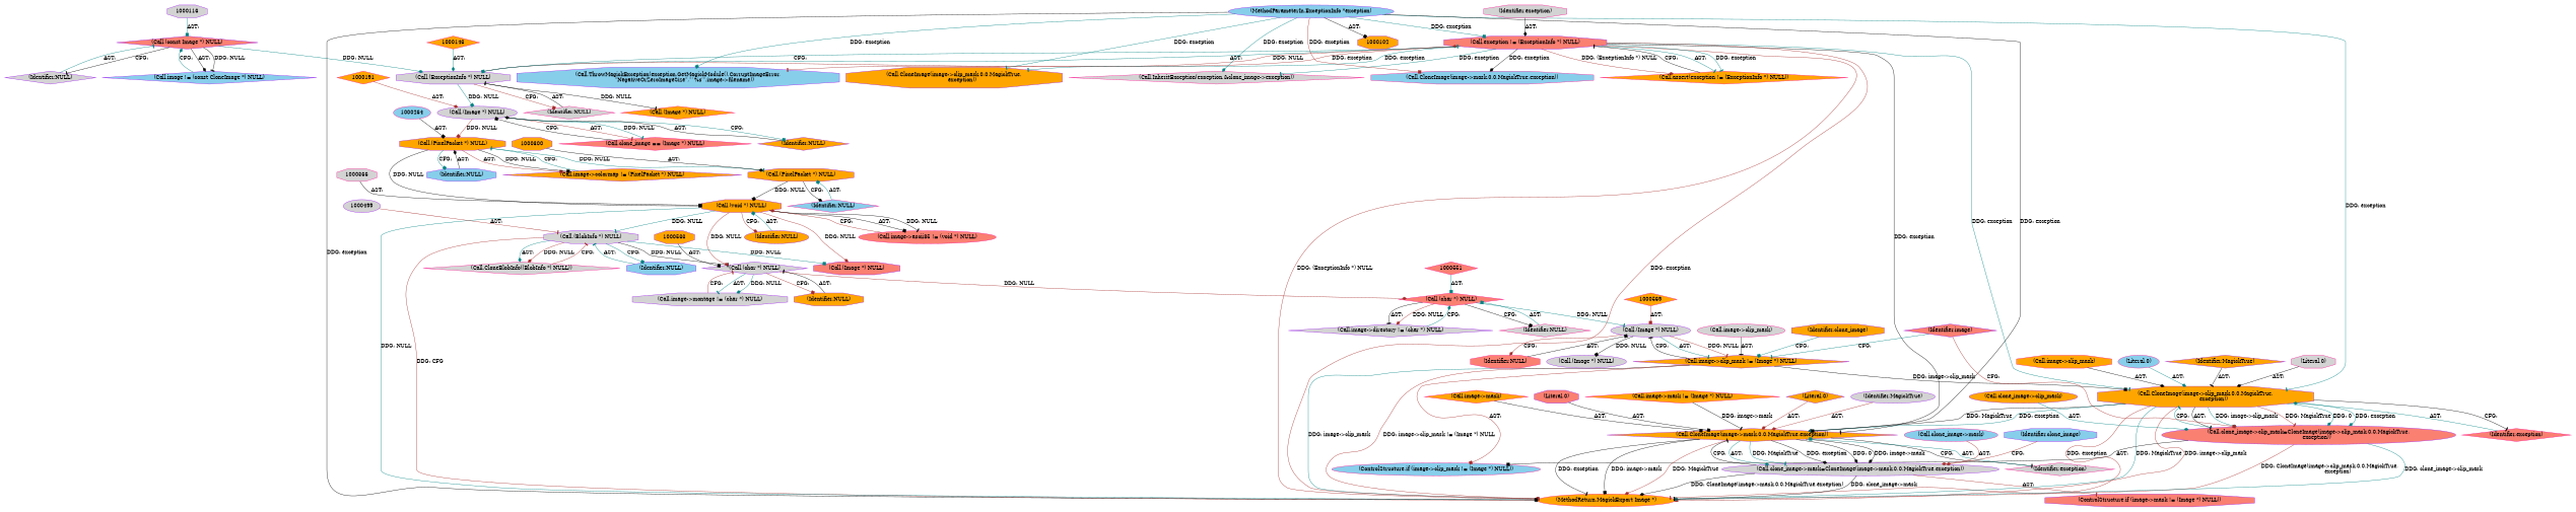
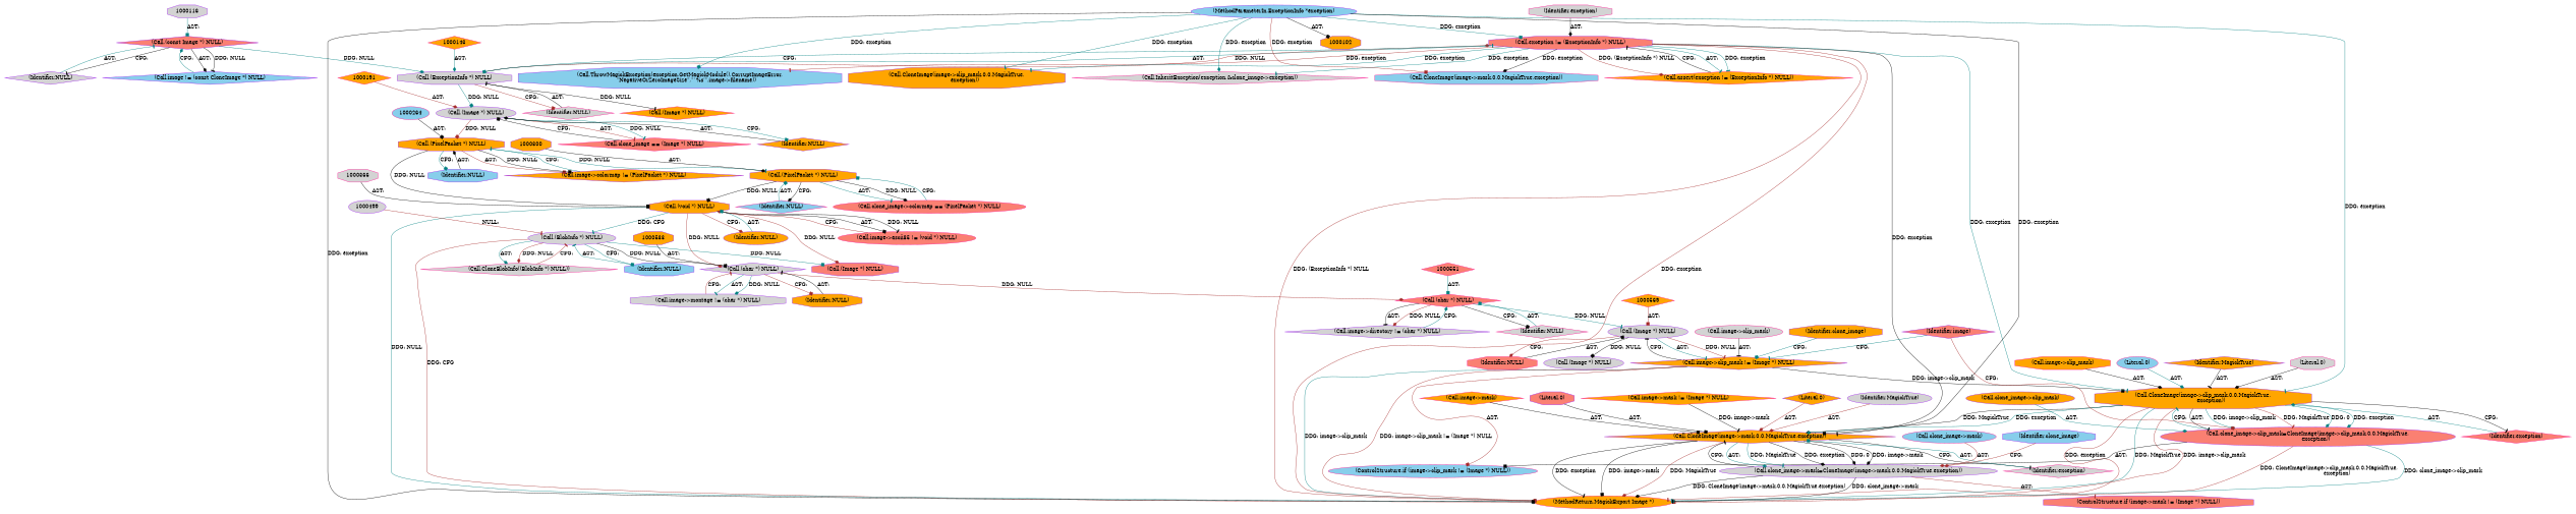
  digraph {
    node [color=purple fillcolor=orange shape=diamond style=filled]
    edge [arrowhead=tee color=teal]
    n1 [label="(Call,CloneImage(image->clip_mask,0,0,MagickTrue,\n          exception))" shape=octagon]
    n2 [fillcolor=salmon label="(Call,clone_image->clip_mask=CloneImage(image->clip_mask,0,0,MagickTrue,\n          exception))" shape=ellipse]
    n3 [label="(Call,CloneImage(image->mask,0,0,MagickTrue,exception))"]
    n4 [color=deeppink label="(MethodReturn,MagickExport Image *)" shape=ellipse]
    n5 [color=deeppink fillcolor=salmon label="(Identifier,exception)"]
    n6 [color=deeppink fillcolor=skyblue label="(ControlStructure,if (image->clip_mask != (Image *) NULL))" shape=ellipse]
    n7 [fillcolor=lightgrey label="(Call,clone_image->mask=CloneImage(image->mask,0,0,MagickTrue,exception))" shape=ellipse]
    n8 [color=deeppink fillcolor=lightgrey label="(Identifier,exception)"]
    n9 [label="(Call,image->clip_mask != (Image *) NULL)"]
    n10 [fillcolor=lightgrey label="(Call,(Image *) NULL)" shape=ellipse]
    n11 [color=deeppink fillcolor=salmon label="(Identifier,NULL)" shape=octagon]
    n12 [fillcolor=lightgrey label="(Call,(Image *) NULL)" shape=ellipse]
    n13 [color=deeppink fillcolor=salmon label="(Call,(char *) NULL)"]
    n14 [color=deeppink fillcolor=lightgrey label="(Identifier,NULL)"]
    n15 [fillcolor=lightgrey label="(Call,image->directory != (char *) NULL)"]
    n16 [fillcolor=lightgrey label="(Call,(char *) NULL)"]
    n17 [label="(Identifier,NULL)" shape=octagon]
    n18 [fillcolor=lightgrey label="(Call,image->montage != (char *) NULL)" shape=octagon]
-   n19 [fillcolor=lightgrey label="(Call,(BlobInfo *) NULL)" shape=octagon]
+   n19 [fillcolor=lightgrey label="(Call,(BlobInfo *) NULL)" shape=ellipse]
    n20 [fillcolor=skyblue label="(Identifier,NULL)" shape=octagon]
    n21 [color=deeppink fillcolor=lightgrey label="(Call,CloneBlobInfo((BlobInfo *) NULL))"]
    n22 [fillcolor=salmon label="(Call,(Image *) NULL)" shape=octagon]
    n23 [label="(Call,(void *) NULL)" shape=octagon]
    n24 [color=deeppink fillcolor=salmon label="(Call,image->ascii85 != (void *) NULL)" shape=ellipse]
    n25 [label="(Identifier,NULL)" shape=ellipse]
    n26 [label="(Call,(PixelPacket *) NULL)" shape=octagon]
    n27 [label="(Call,(PixelPacket *) NULL)" shape=octagon]
    n28 [fillcolor=skyblue label="(Identifier,NULL)" shape=octagon]
    n29 [label="(Call,image->colormap != (PixelPacket *) NULL)"]
+   n30 [color=deeppink fillcolor=salmon label="(Call,clone_image->colormap == (PixelPacket *) NULL)" shape=ellipse]
    n31 [color=deeppink fillcolor=skyblue label="(Identifier,NULL)"]
    n32 [fillcolor=lightgrey label="(Call,(Image *) NULL)" shape=ellipse]
    n33 [label="(Identifier,NULL)"]
    n34 [color=deeppink fillcolor=salmon label="(Call,clone_image == (Image *) NULL)"]
    n35 [fillcolor=lightgrey label="(Call,(ExceptionInfo *) NULL)" shape=octagon]
    n36 [fillcolor=salmon label="(Call,exception != (ExceptionInfo *) NULL)" shape=octagon]
    n37 [color=deeppink fillcolor=lightgrey label="(Identifier,NULL)"]
    n38 [color=deeppink label="(Call,(Image *) NULL)"]
    n39 [fillcolor=skyblue label="(Call,ThrowMagickException(exception,GetMagickModule(),CorruptImageError,\n        \"NegativeOrZeroImageSize\",\"`%s'\",image->filename))" shape=octagon]
    n40 [label="(Call,CloneImage(image->clip_mask,0,0,MagickTrue,\n          exception))" shape=octagon]
    n41 [color=deeppink fillcolor=lightgrey label="(Call,InheritException(exception,&clone_image->exception))"]
    n42 [color=deeppink fillcolor=skyblue label="(Call,CloneImage(image->mask,0,0,MagickTrue,exception))" shape=octagon]
    n43 [color=deeppink label="(Call,assert(exception != (ExceptionInfo *) NULL))"]
    n44 [fillcolor=salmon label="(Call,(const Image *) NULL)"]
    n45 [fillcolor=lightgrey label="(Identifier,NULL)"]
    n46 [fillcolor=skyblue label="(Call,image != (const CloneImage *) NULL)"]
    n47 [fillcolor=skyblue label="(MethodParameterIn,ExceptionInfo *exception)" shape=ellipse]
    1000102 [shape=octagon]
    n49 [fillcolor=salmon label="(ControlStructure,if (image->mask != (Image *) NULL))" shape=octagon]
    n50 [fillcolor=skyblue label="(Identifier,clone_image)" shape=octagon]
    n51 [color=deeppink label="(Call,image->clip_mask)" shape=octagon]
    n52 [color=deeppink fillcolor=skyblue label="(Literal,0)" shape=ellipse]
    n53 [color=deeppink label="(Call,image->mask)"]
    n54 [fillcolor=salmon label="(Literal,0)" shape=octagon]
    n55 [color=deeppink fillcolor=skyblue label="(Call,clone_image->mask)" shape=ellipse]
    n56 [color=deeppink label="(Call,image->mask != (Image *) NULL)"]
    n57 [color=deeppink fillcolor=lightgrey label="(Identifier,exception)" shape=octagon]
    n58 [label="(Identifier,clone_image)" shape=octagon]
    n59 [label="(Literal,0)"]
    n60 [label="(Identifier,MagickTrue)"]
    n61 [color=deeppink fillcolor=lightgrey label="(Call,image->clip_mask)" shape=ellipse]
    n62 [fillcolor=lightgrey label="(Identifier,MagickTrue)" shape=ellipse]
    n63 [color=deeppink fillcolor=lightgrey label="(Literal,0)" shape=octagon]
    n64 [label="(Call,clone_image->clip_mask)" shape=ellipse]
    n65 [fillcolor=salmon label="(Identifier,image)"]
    1000569 [color=deeppink]
    1000551 [color=deeppink fillcolor=salmon]
    1000533 [shape=octagon]
    1000499 [fillcolor=lightgrey shape=ellipse]
    1000366 [color=deeppink fillcolor=lightgrey shape=octagon]
    1000264 [color=deeppink fillcolor=skyblue shape=ellipse]
    1000191 [color=deeppink]
    1000143 [color=deeppink]
    1000116 [fillcolor=lightgrey shape=octagon]
    1000300 [shape=octagon]
    n1 -> n2 [color=black label="AST: "]
    n1 -> n2 [arrowhead=diamond label="DDG: image->clip_mask"]
    n1 -> n2 [color=brown label="DDG: MagickTrue"]
    n1 -> n2 [arrowhead=diamond label="DDG: 0"]
    n1 -> n2 [arrowhead=diamond label="DDG: exception"]
    n1 -> n3 [arrowhead=diamond color=black label="DDG: MagickTrue"]
    n1 -> n3 [arrowhead=diamond label="DDG: exception"]
    n1 -> n4 [color=brown label="DDG: exception"]
    n1 -> n4 [label="DDG: MagickTrue"]
    n1 -> n4 [arrowhead=box color=brown label="DDG: image->clip_mask"]
    n1 -> n5 [color=black label="CFG: "]
    n2 -> n1 [label="CFG: "]
    n2 -> n4 [arrowhead=box color=brown label="DDG: CloneImage(image->clip_mask,0,0,MagickTrue,\n          exception)"]
    n2 -> n4 [arrowhead=box label="DDG: clone_image->clip_mask"]
    n2 -> n6 [arrowhead=box color=black label="AST: "]
    n3 -> n4 [color=black label="DDG: exception"]
    n3 -> n4 [arrowhead=box color=black label="DDG: image->mask"]
    n3 -> n4 [arrowhead=diamond color=brown label="DDG: MagickTrue"]
    n3 -> n7 [arrowhead=diamond label="AST: "]
    n3 -> n7 [label="DDG: MagickTrue"]
    n3 -> n7 [arrowhead=diamond color=black label="DDG: exception"]
    n3 -> n7 [arrowhead=diamond color=black label="DDG: 0"]
    n3 -> n7 [arrowhead=diamond color=black label="DDG: image->mask"]
    n3 -> n8 [color=black label="CFG: "]
    n5 -> n1 [arrowhead=diamond label="AST: "]
    n7 -> n3 [color=black label="CFG: "]
    n7 -> n4 [arrowhead=diamond color=black label="DDG: CloneImage(image->mask,0,0,MagickTrue,exception)"]
    n7 -> n4 [color=black label="DDG: clone_image->mask"]
    n7 -> n49 [color=brown label="AST: "]
    n8 -> n3 [arrowhead=box label="AST: "]
    n9 -> n1 [arrowhead=box color=black label="DDG: image->clip_mask"]
    n9 -> n4 [label="DDG: image->clip_mask"]
    n9 -> n4 [arrowhead=box color=brown label="DDG: image->clip_mask != (Image *) NULL"]
    n9 -> n6 [arrowhead=box color=brown label="AST: "]
    n9 -> n10 [color=black label="CFG: "]
    n10 -> n9 [label="AST: "]
    n10 -> n9 [color=brown label="DDG: NULL"]
    n10 -> n11 [arrowhead=diamond color=brown label="CFG: "]
    n10 -> n12 [arrowhead=box color=black label="DDG: NULL"]
    n11 -> n10 [arrowhead=box color=black label="AST: "]
    n13 -> n10 [label="DDG: NULL"]
    n13 -> n14 [arrowhead=box color=black label="CFG: "]
    n13 -> n15 [color=black label="AST: "]
    n13 -> n15 [arrowhead=diamond color=brown label="DDG: NULL"]
    n14 -> n13 [arrowhead=box label="AST: "]
    n15 -> n13 [arrowhead=diamond label="CFG: "]
    n16 -> n13 [arrowhead=diamond color=brown label="DDG: NULL"]
    n16 -> n17 [arrowhead=box color=brown label="CFG: "]
    n16 -> n18 [label="AST: "]
    n16 -> n18 [arrowhead=diamond label="DDG: NULL"]
    n17 -> n16 [color=black label="AST: "]
    n18 -> n16 [color=brown label="CFG: "]
    n19 -> n4 [color=brown label="DDG: CFG"]
    n19 -> n16 [color=black label="DDG: NULL"]
    n19 -> n20 [arrowhead=box label="CFG: "]
    n19 -> n21 [arrowhead=diamond label="AST: "]
    n19 -> n21 [arrowhead=diamond color=brown label="DDG: NULL"]
    n19 -> n22 [arrowhead=box label="DDG: NULL"]
    n20 -> n19 [label="AST: "]
    n21 -> n19 [color=brown label="CFG: "]
    n23 -> n4 [arrowhead=box label="DDG: NULL"]
    n23 -> n16 [arrowhead=diamond color=brown label="DDG: NULL"]
-   n23 -> n19 [label="DDG: NULL"]
+   n23 -> n19 [label="DDG: CFG"]
    n23 -> n22 [arrowhead=diamond color=brown label="DDG: NULL"]
    n23 -> n24 [arrowhead=box color=black label="AST: "]
    n23 -> n24 [color=black label="DDG: NULL"]
    n23 -> n25 [arrowhead=diamond color=brown label="CFG: "]
    n24 -> n23 [arrowhead=diamond color=brown label="CFG: "]
    n25 -> n23 [arrowhead=box label="AST: "]
    n26 -> n23 [arrowhead=box color=black label="DDG: NULL"]
    n26 -> n27 [label="DDG: NULL"]
    n26 -> n28 [arrowhead=box label="CFG: "]
    n26 -> n29 [arrowhead=box color=brown label="AST: "]
    n26 -> n29 [arrowhead=box color=black label="DDG: NULL"]
    n27 -> n23 [arrowhead=box color=black label="DDG: NULL"]
+   n27 -> n30 [label="AST: "]
+   n27 -> n30 [arrowhead=diamond color=black label="DDG: NULL"]
    n27 -> n31 [arrowhead=diamond color=black label="CFG: "]
    n28 -> n26 [arrowhead=diamond color=black label="AST: "]
    n29 -> n26 [label="CFG: "]
+   n30 -> n27 [arrowhead=box label="CFG: "]
    n31 -> n27 [arrowhead=box label="AST: "]
    n32 -> n26 [arrowhead=box color=brown label="DDG: NULL"]
    n32 -> n33 [arrowhead=box label="CFG: "]
    n32 -> n34 [color=brown label="AST: "]
    n32 -> n34 [label="DDG: NULL"]
    n33 -> n32 [arrowhead=diamond color=black label="AST: "]
    n34 -> n32 [arrowhead=box color=black label="CFG: "]
    n35 -> n32 [arrowhead=box label="DDG: NULL"]
    n35 -> n36 [label="AST: "]
    n35 -> n36 [arrowhead=diamond color=brown label="DDG: NULL"]
    n35 -> n37 [arrowhead=box color=brown label="CFG: "]
    n35 -> n38 [color=black label="DDG: NULL"]
    n36 -> n1 [label="DDG: exception"]
    n36 -> n3 [color=black label="DDG: exception"]
    n36 -> n4 [color=brown label="DDG: (ExceptionInfo *) NULL"]
    n36 -> n4 [arrowhead=diamond color=brown label="DDG: exception"]
    n36 -> n35 [arrowhead=box label="CFG: "]
    n36 -> n39 [color=brown label="DDG: exception"]
    n36 -> n40 [label="DDG: exception"]
    n36 -> n41 [label="DDG: exception"]
    n36 -> n42 [arrowhead=diamond color=black label="DDG: exception"]
    n36 -> n43 [label="AST: "]
    n36 -> n43 [label="DDG: exception"]
    n36 -> n43 [arrowhead=diamond color=brown label="DDG: (ExceptionInfo *) NULL"]
    n37 -> n35 [color=black label="AST: "]
    n43 -> n36 [color=black label="CFG: "]
    n44 -> n35 [arrowhead=diamond label="DDG: NULL"]
    n44 -> n45 [color=black label="CFG: "]
    n44 -> n46 [arrowhead=diamond color=black label="AST: "]
    n44 -> n46 [color=black label="DDG: NULL"]
    n45 -> n44 [label="AST: "]
    n46 -> n44 [arrowhead=diamond label="CFG: "]
    n47 -> n1 [label="DDG: exception"]
    n47 -> n3 [arrowhead=box color=black label="DDG: exception"]
    n47 -> n4 [arrowhead=box color=black label="DDG: exception"]
    n47 -> n36 [arrowhead=box label="DDG: exception"]
    n47 -> n39 [arrowhead=box label="DDG: exception"]
    n47 -> n40 [label="DDG: exception"]
    n47 -> n41 [arrowhead=diamond label="DDG: exception"]
    n47 -> n42 [arrowhead=box color=brown label="DDG: exception"]
    n47 -> 1000102 [arrowhead=box color=black label="AST: "]
    n50 -> n7 [arrowhead=diamond color=brown label="CFG: "]
    n51 -> n1 [arrowhead=diamond color=black label="AST: "]
    n52 -> n1 [arrowhead=diamond label="AST: "]
    n53 -> n3 [arrowhead=box color=black label="AST: "]
    n54 -> n3 [arrowhead=box color=black label="AST: "]
    n55 -> n7 [arrowhead=diamond color=brown label="AST: "]
    n56 -> n3 [color=black label="DDG: image->mask"]
    n57 -> n36 [arrowhead=diamond color=black label="AST: "]
    n58 -> n9 [arrowhead=box label="CFG: "]
    n59 -> n3 [arrowhead=diamond color=brown label="AST: "]
    n60 -> n1 [color=black label="AST: "]
    n61 -> n9 [color=black label="AST: "]
    n62 -> n3 [arrowhead=diamond color=brown label="AST: "]
    n63 -> n1 [arrowhead=diamond color=black label="AST: "]
    n64 -> n2 [arrowhead=diamond label="AST: "]
    n65 -> n2 [arrowhead=box color=brown label="CFG: "]
    n65 -> n9 [label="CFG: "]
    1000569 -> n10 [arrowhead=box color=brown label="AST: "]
    1000551 -> n13 [arrowhead=box label="AST: "]
    1000533 -> n16 [arrowhead=box color=black label="AST: "]
-   1000499 -> n19 [color=brown label="AST: "]
+   1000499 -> n19 [color=brown label="NULL: "]
    1000366 -> n23 [arrowhead=box color=black label="AST: "]
    1000264 -> n26 [arrowhead=box color=black label="AST: "]
    1000191 -> n32 [arrowhead=diamond color=brown label="AST: "]
    1000143 -> n35 [arrowhead=diamond label="AST: "]
    1000116 -> n44 [arrowhead=box label="AST: "]
    1000300 -> n27 [arrowhead=diamond color=black label="AST: "]
  }
